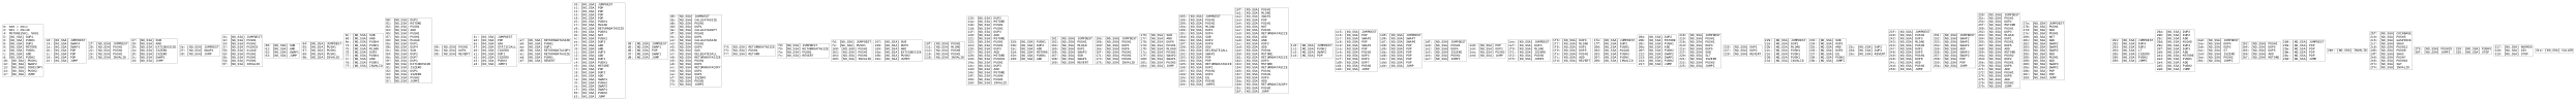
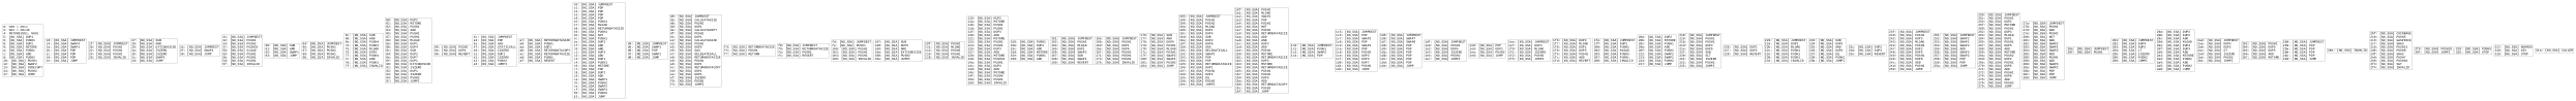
  digraph {
    fontname="Liberation Mono"
    node [fontname="Liberation Mono" fontsize=30.0 rank=same shape=box]
    n1 [label="0: %00 = #0x1\l2: %01 = #0x40\l4: MSTORE(%01, %00)\l5: [NO_SSA] DUP1\l6: [NO_SSA] PUSH1\l8: [NO_SSA] DUP2\l9: [NO_SSA] MSTORE\la: [NO_SSA] PUSH1\lc: [NO_SSA] ADD\ld: [NO_SSA] PUSH2\l10: [NO_SSA] PUSH1\l12: [NO_SSA] SWAP2\l13: [NO_SSA] CODECOPY\l14: [NO_SSA] PUSH2\l17: [NO_SSA] JUMP\l"]
    n2 [label="18: [NO_SSA] JUMPDEST\l19: [NO_SSA] SWAP4\l1a: [NO_SSA] SWAP3\l1b: [NO_SSA] POP\l1c: [NO_SSA] POP\l1d: [NO_SSA] POP\l1e: [NO_SSA] JUMP\l"]
    n3 [label="1f: [NO_SSA] JUMPDEST\l20: [NO_SSA] PUSH1\l22: [NO_SSA] PUSH1\l24: [NO_SSA] PUSH1\l26: [NO_SSA] INVALID\l"]
    n4 [label="27: [NO_SSA] SUB\l28: [NO_SSA] AND\l29: [NO_SSA] EXTCODESIZE\l2a: [NO_SSA] ISZERO\l2b: [NO_SSA] ISZERO\l2c: [NO_SSA] SWAP1\l2d: [NO_SSA] JUMP\l"]
    n5 [label="2e: [NO_SSA] JUMPDEST\l2f: [NO_SSA] SWAP1\l30: [NO_SSA] JUMP\l"]
    n6 [label="31: [NO_SSA] JUMPDEST\l32: [NO_SSA] PUSH1\l34: [NO_SSA] PUSH2\l37: [NO_SSA] PUSH32\l58: [NO_SSA] SLOAD\l59: [NO_SSA] PUSH1\l5b: [NO_SSA] PUSH1\l5d: [NO_SSA] PUSH1\l5f: [NO_SSA] INVALID\l"]
    n7 [label="60: [NO_SSA] SUB\l61: [NO_SSA] AND\l62: [NO_SSA] SWAP1\l63: [NO_SSA] JUMP\l"]
    n8 [label="64: [NO_SSA] JUMPDEST\l65: [NO_SSA] PUSH1\l67: [NO_SSA] PUSH1\l69: [NO_SSA] PUSH1\l6b: [NO_SSA] INVALID\l"]
    n9 [label="6c: [NO_SSA] SUB\l6d: [NO_SSA] AND\l6e: [NO_SSA] PUSH4\l73: [NO_SSA] PUSH1\l75: [NO_SSA] MLOAD\l76: [NO_SSA] DUP2\l77: [NO_SSA] PUSH4\l7c: [NO_SSA] AND\l7d: [NO_SSA] PUSH1\l7f: [NO_SSA] INVALID\l"]
    n10 [label="80: [NO_SSA] DUP2\l81: [NO_SSA] MSTORE\l82: [NO_SSA] PUSH1\l84: [NO_SSA] ADD\l85: [NO_SSA] PUSH1\l87: [NO_SSA] PUSH1\l89: [NO_SSA] MLOAD\l8a: [NO_SSA] DUP1\l8b: [NO_SSA] DUP4\l8c: [NO_SSA] SUB\l8d: [NO_SSA] DUP2\l8e: [NO_SSA] DUP7\l8f: [NO_SSA] DUP1\l90: [NO_SSA] EXTCODESIZE\l91: [NO_SSA] ISZERO\l92: [NO_SSA] DUP1\l93: [NO_SSA] ISZERO\l94: [NO_SSA] PUSH2\l97: [NO_SSA] JUMPI\l"]
    n11 [label="98: [NO_SSA] PUSH1\l9a: [NO_SSA] DUP1\l9b: [NO_SSA] REVERT\l"]
    n12 [label="9c: [NO_SSA] JUMPDEST\l9d: [NO_SSA] POP\l9e: [NO_SSA] GAS\l9f: [NO_SSA] STATICCALL\la0: [NO_SSA] ISZERO\la1: [NO_SSA] DUP1\la2: [NO_SSA] ISZERO\la3: [NO_SSA] PUSH2\la6: [NO_SSA] JUMPI\l"]
    n13 [label="a7: [NO_SSA] RETURNDATASIZE\la8: [NO_SSA] PUSH1\laa: [NO_SSA] DUP1\lab: [NO_SSA] RETURNDATACOPY\lac: [NO_SSA] RETURNDATASIZE\lad: [NO_SSA] PUSH1\laf: [NO_SSA] REVERT\l"]
    n14 [label="b0: [NO_SSA] JUMPDEST\lb1: [NO_SSA] POP\lb2: [NO_SSA] POP\lb3: [NO_SSA] POP\lb4: [NO_SSA] POP\lb5: [NO_SSA] PUSH1\lb7: [NO_SSA] MLOAD\lb8: [NO_SSA] RETURNDATASIZE\lb9: [NO_SSA] PUSH1\lbb: [NO_SSA] NOT\lbc: [NO_SSA] PUSH1\lbe: [NO_SSA] DUP3\lbf: [NO_SSA] ADD\lc0: [NO_SSA] AND\lc1: [NO_SSA] DUP3\lc2: [NO_SSA] ADD\lc3: [NO_SSA] DUP1\lc4: [NO_SSA] PUSH1\lc6: [NO_SSA] MSTORE\lc7: [NO_SSA] POP\lc8: [NO_SSA] DUP2\lc9: [NO_SSA] ADD\lca: [NO_SSA] SWAP1\lcb: [NO_SSA] PUSH2\lce: [NO_SSA] SWAP2\lcf: [NO_SSA] SWAP1\ld0: [NO_SSA] PUSH2\ld3: [NO_SSA] JUMP\l"]
    n15 [label="d4: [NO_SSA] JUMPDEST\ld5: [NO_SSA] SWAP1\ld6: [NO_SSA] POP\ld7: [NO_SSA] SWAP1\ld8: [NO_SSA] JUMP\l"]
    n16 [label="d9: [NO_SSA] JUMPDEST\lda: [NO_SSA] CALLDATASIZE\ldb: [NO_SSA] PUSH1\ldd: [NO_SSA] DUP1\lde: [NO_SSA] CALLDATACOPY\ldf: [NO_SSA] PUSH1\le1: [NO_SSA] DUP1\le2: [NO_SSA] CALLDATASIZE\le3: [NO_SSA] PUSH1\le5: [NO_SSA] DUP5\le6: [NO_SSA] GAS\le7: [NO_SSA] DELEGATECALL\le8: [NO_SSA] RETURNDATASIZE\le9: [NO_SSA] PUSH1\leb: [NO_SSA] DUP1\lec: [NO_SSA] RETURNDATACOPY\led: [NO_SSA] DUP1\lee: [NO_SSA] DUP1\lef: [NO_SSA] ISZERO\lf0: [NO_SSA] PUSH2\lf3: [NO_SSA] JUMPI\l"]
    n17 [label="f4: [NO_SSA] RETURNDATASIZE\lf5: [NO_SSA] PUSH1\lf7: [NO_SSA] RETURN\l"]
    n18 [label="f8: [NO_SSA] JUMPDEST\lf9: [NO_SSA] RETURNDATASIZE\lfa: [NO_SSA] PUSH1\lfc: [NO_SSA] REVERT\l"]
    n19 [label="fd: [NO_SSA] JUMPDEST\lfe: [NO_SSA] PUSH1\l100: [NO_SSA] PUSH1\l102: [NO_SSA] PUSH1\l104: [NO_SSA] PUSH1\l106: [NO_SSA] INVALID\l"]
    n20 [label="107: [NO_SSA] SUB\l108: [NO_SSA] DUP5\l109: [NO_SSA] AND\l10a: [NO_SSA] EXTCODESIZE\l10b: [NO_SSA] PUSH2\l10e: [NO_SSA] JUMPI\l"]
    n21 [label="10f: [NO_SSA] PUSH1\l111: [NO_SSA] MLOAD\l112: [NO_SSA] PUSH3\l116: [NO_SSA] PUSH1\l118: [NO_SSA] INVALID\l"]
    n22 [label="119: [NO_SSA] DUP2\l11a: [NO_SSA] MSTORE\l11b: [NO_SSA] PUSH1\l11d: [NO_SSA] PUSH1\l11f: [NO_SSA] DUP3\l120: [NO_SSA] ADD\l121: [NO_SSA] MSTORE\l122: [NO_SSA] PUSH1\l124: [NO_SSA] PUSH1\l126: [NO_SSA] DUP3\l127: [NO_SSA] ADD\l128: [NO_SSA] MSTORE\l129: [NO_SSA] PUSH32\l14a: [NO_SSA] PUSH1\l14c: [NO_SSA] DUP3\l14d: [NO_SSA] ADD\l14e: [NO_SSA] MSTORE\l14f: [NO_SSA] PUSH6\l156: [NO_SSA] PUSH1\l158: [NO_SSA] INVALID\l"]
    n23 [label="159: [NO_SSA] PUSH1\l15b: [NO_SSA] DUP3\l15c: [NO_SSA] ADD\l15d: [NO_SSA] MSTORE\l15e: [NO_SSA] PUSH1\l160: [NO_SSA] ADD\l"]
    n24 [label="161: [NO_SSA] JUMPDEST\l162: [NO_SSA] PUSH1\l164: [NO_SSA] MLOAD\l165: [NO_SSA] DUP1\l166: [NO_SSA] SWAP2\l167: [NO_SSA] SUB\l168: [NO_SSA] SWAP1\l169: [NO_SSA] REVERT\l"]
    n25 [label="16a: [NO_SSA] JUMPDEST\l16b: [NO_SSA] PUSH1\l16d: [NO_SSA] DUP1\l16e: [NO_SSA] DUP6\l16f: [NO_SSA] PUSH1\l171: [NO_SSA] PUSH1\l173: [NO_SSA] PUSH1\l175: [NO_SSA] INVALID\l"]
    n26 [label="176: [NO_SSA] SUB\l177: [NO_SSA] AND\l178: [NO_SSA] DUP6\l179: [NO_SSA] PUSH1\l17b: [NO_SSA] MLOAD\l17c: [NO_SSA] PUSH2\l17f: [NO_SSA] SWAP2\l180: [NO_SSA] SWAP1\l181: [NO_SSA] PUSH2\l184: [NO_SSA] JUMP\l"]
    n27 [label="185: [NO_SSA] JUMPDEST\l186: [NO_SSA] PUSH1\l188: [NO_SSA] PUSH1\l18a: [NO_SSA] MLOAD\l18b: [NO_SSA] DUP1\l18c: [NO_SSA] DUP4\l18d: [NO_SSA] SUB\l18e: [NO_SSA] DUP2\l18f: [NO_SSA] DUP6\l190: [NO_SSA] GAS\l191: [NO_SSA] DELEGATECALL\l192: [NO_SSA] SWAP2\l193: [NO_SSA] POP\l194: [NO_SSA] POP\l195: [NO_SSA] RETURNDATASIZE\l196: [NO_SSA] DUP1\l197: [NO_SSA] PUSH1\l199: [NO_SSA] DUP2\l19a: [NO_SSA] EQ\l19b: [NO_SSA] PUSH2\l19e: [NO_SSA] JUMPI\l"]
    n28 [label="19f: [NO_SSA] PUSH1\l1a1: [NO_SSA] MLOAD\l1a2: [NO_SSA] SWAP2\l1a3: [NO_SSA] POP\l1a4: [NO_SSA] PUSH1\l1a6: [NO_SSA] NOT\l1a7: [NO_SSA] PUSH1\l1a9: [NO_SSA] RETURNDATASIZE\l1aa: [NO_SSA] ADD\l1ab: [NO_SSA] AND\l1ac: [NO_SSA] DUP3\l1ad: [NO_SSA] ADD\l1ae: [NO_SSA] PUSH1\l1b0: [NO_SSA] MSTORE\l1b1: [NO_SSA] RETURNDATASIZE\l1b2: [NO_SSA] DUP3\l1b3: [NO_SSA] MSTORE\l1b4: [NO_SSA] RETURNDATASIZE\l1b5: [NO_SSA] PUSH1\l1b7: [NO_SSA] PUSH1\l1b9: [NO_SSA] DUP5\l1ba: [NO_SSA] ADD\l1bb: [NO_SSA] RETURNDATACOPY\l1bc: [NO_SSA] PUSH2\l1bf: [NO_SSA] JUMP\l"]
    n29 [label="1c0: [NO_SSA] JUMPDEST\l1c1: [NO_SSA] PUSH1\l1c3: [NO_SSA] SWAP2\l1c4: [NO_SSA] POP\l"]
    n30 [label="1c5: [NO_SSA] JUMPDEST\l1c6: [NO_SSA] POP\l1c7: [NO_SSA] SWAP2\l1c8: [NO_SSA] POP\l1c9: [NO_SSA] SWAP2\l1ca: [NO_SSA] POP\l1cb: [NO_SSA] PUSH2\l1ce: [NO_SSA] DUP3\l1cf: [NO_SSA] DUP3\l1d0: [NO_SSA] DUP7\l1d1: [NO_SSA] PUSH2\l1d4: [NO_SSA] JUMP\l"]
    n31 [label="1d5: [NO_SSA] JUMPDEST\l1d6: [NO_SSA] SWAP7\l1d7: [NO_SSA] SWAP6\l1d8: [NO_SSA] POP\l1d9: [NO_SSA] POP\l1da: [NO_SSA] POP\l1db: [NO_SSA] POP\l1dc: [NO_SSA] POP\l1dd: [NO_SSA] POP\l1de: [NO_SSA] JUMP\l"]
    n32 [label="1df: [NO_SSA] JUMPDEST\l1e0: [NO_SSA] PUSH1\l1e2: [NO_SSA] DUP4\l1e3: [NO_SSA] ISZERO\l1e4: [NO_SSA] PUSH2\l1e7: [NO_SSA] JUMPI\l"]
    n33 [label="1e8: [NO_SSA] POP\l1e9: [NO_SSA] DUP2\l1ea: [NO_SSA] PUSH2\l1ed: [NO_SSA] JUMP\l"]
    n34 [label="1ee: [NO_SSA] JUMPDEST\l1ef: [NO_SSA] DUP3\l1f0: [NO_SSA] MLOAD\l1f1: [NO_SSA] ISZERO\l1f2: [NO_SSA] PUSH2\l1f5: [NO_SSA] JUMPI\l"]
    n35 [label="1f6: [NO_SSA] DUP3\l1f7: [NO_SSA] MLOAD\l1f8: [NO_SSA] DUP1\l1f9: [NO_SSA] DUP5\l1fa: [NO_SSA] PUSH1\l1fc: [NO_SSA] ADD\l1fd: [NO_SSA] REVERT\l"]
    n36 [label="1fe: [NO_SSA] JUMPDEST\l1ff: [NO_SSA] DUP2\l200: [NO_SSA] PUSH1\l202: [NO_SSA] MLOAD\l203: [NO_SSA] PUSH3\l207: [NO_SSA] PUSH1\l209: [NO_SSA] INVALID\l"]
    n37 [label="20a: [NO_SSA] DUP2\l20b: [NO_SSA] MSTORE\l20c: [NO_SSA] PUSH1\l20e: [NO_SSA] ADD\l20f: [NO_SSA] PUSH2\l212: [NO_SSA] SWAP2\l213: [NO_SSA] SWAP1\l214: [NO_SSA] PUSH2\l217: [NO_SSA] JUMP\l"]
    n38 [label="218: [NO_SSA] JUMPDEST\l219: [NO_SSA] PUSH1\l21b: [NO_SSA] PUSH1\l21d: [NO_SSA] DUP3\l21e: [NO_SSA] DUP5\l21f: [NO_SSA] SUB\l220: [NO_SSA] SLT\l221: [NO_SSA] ISZERO\l222: [NO_SSA] PUSH2\l225: [NO_SSA] JUMPI\l"]
    n39 [label="226: [NO_SSA] DUP1\l227: [NO_SSA] DUP2\l228: [NO_SSA] REVERT\l"]
    n40 [label="229: [NO_SSA] JUMPDEST\l22a: [NO_SSA] DUP2\l22b: [NO_SSA] MLOAD\l22c: [NO_SSA] PUSH1\l22e: [NO_SSA] PUSH1\l230: [NO_SSA] PUSH1\l232: [NO_SSA] INVALID\l"]
    n41 [label="233: [NO_SSA] SUB\l234: [NO_SSA] DUP2\l235: [NO_SSA] AND\l236: [NO_SSA] DUP2\l237: [NO_SSA] EQ\l238: [NO_SSA] PUSH2\l23b: [NO_SSA] JUMPI\l"]
    n42 [label="23c: [NO_SSA] DUP2\l23d: [NO_SSA] DUP3\l23e: [NO_SSA] REVERT\l"]
    n43 [label="23f: [NO_SSA] JUMPDEST\l240: [NO_SSA] PUSH1\l242: [NO_SSA] DUP3\l243: [NO_SSA] MLOAD\l244: [NO_SSA] PUSH2\l247: [NO_SSA] DUP2\l248: [NO_SSA] DUP5\l249: [NO_SSA] PUSH1\l24b: [NO_SSA] DUP8\l24c: [NO_SSA] ADD\l24d: [NO_SSA] PUSH2\l250: [NO_SSA] JUMP\l"]
    n44 [label="251: [NO_SSA] JUMPDEST\l252: [NO_SSA] SWAP2\l253: [NO_SSA] SWAP1\l254: [NO_SSA] SWAP2\l255: [NO_SSA] ADD\l256: [NO_SSA] SWAP3\l257: [NO_SSA] SWAP2\l258: [NO_SSA] POP\l259: [NO_SSA] POP\l25a: [NO_SSA] JUMP\l"]
    n45 [label="25b: [NO_SSA] JUMPDEST\l25c: [NO_SSA] PUSH1\l25e: [NO_SSA] DUP2\l25f: [NO_SSA] MSTORE\l260: [NO_SSA] PUSH1\l262: [NO_SSA] DUP3\l263: [NO_SSA] MLOAD\l264: [NO_SSA] DUP1\l265: [NO_SSA] PUSH1\l267: [NO_SSA] DUP5\l268: [NO_SSA] ADD\l269: [NO_SSA] MSTORE\l26a: [NO_SSA] PUSH2\l26d: [NO_SSA] DUP2\l26e: [NO_SSA] PUSH1\l270: [NO_SSA] DUP6\l271: [NO_SSA] ADD\l272: [NO_SSA] PUSH1\l274: [NO_SSA] DUP8\l275: [NO_SSA] ADD\l276: [NO_SSA] PUSH2\l279: [NO_SSA] JUMP\l"]
    n46 [label="27a: [NO_SSA] JUMPDEST\l27b: [NO_SSA] PUSH1\l27d: [NO_SSA] ADD\l27e: [NO_SSA] PUSH1\l280: [NO_SSA] NOT\l281: [NO_SSA] AND\l282: [NO_SSA] SWAP2\l283: [NO_SSA] SWAP1\l284: [NO_SSA] SWAP2\l285: [NO_SSA] ADD\l286: [NO_SSA] PUSH1\l288: [NO_SSA] ADD\l289: [NO_SSA] SWAP3\l28a: [NO_SSA] SWAP2\l28b: [NO_SSA] POP\l28c: [NO_SSA] POP\l28d: [NO_SSA] JUMP\l"]
+   n47 [label="28e: [NO_SSA] JUMPDEST\l28f: [NO_SSA] PUSH1\l"]
    n48 [label="291: [NO_SSA] JUMPDEST\l292: [NO_SSA] DUP4\l293: [NO_SSA] DUP2\l294: [NO_SSA] LT\l295: [NO_SSA] ISZERO\l296: [NO_SSA] PUSH2\l299: [NO_SSA] JUMPI\l"]
    n49 [label="29a: [NO_SSA] DUP2\l29b: [NO_SSA] DUP2\l29c: [NO_SSA] ADD\l29d: [NO_SSA] MLOAD\l29e: [NO_SSA] DUP4\l29f: [NO_SSA] DUP3\l2a0: [NO_SSA] ADD\l2a1: [NO_SSA] MSTORE\l2a2: [NO_SSA] PUSH1\l2a4: [NO_SSA] ADD\l2a5: [NO_SSA] PUSH2\l2a8: [NO_SSA] JUMP\l"]
    n50 [label="2a9: [NO_SSA] JUMPDEST\l2aa: [NO_SSA] DUP4\l2ab: [NO_SSA] DUP2\l2ac: [NO_SSA] GT\l2ad: [NO_SSA] ISZERO\l2ae: [NO_SSA] PUSH2\l2b1: [NO_SSA] JUMPI\l"]
    n51 [label="2b2: [NO_SSA] PUSH1\l2b4: [NO_SSA] DUP5\l2b5: [NO_SSA] DUP5\l2b6: [NO_SSA] ADD\l2b7: [NO_SSA] MSTORE\l"]
    n52 [label="2b8: [NO_SSA] JUMPDEST\l2b9: [NO_SSA] POP\l2ba: [NO_SSA] POP\l2bb: [NO_SSA] POP\l2bc: [NO_SSA] POP\l2bd: [NO_SSA] JUMP\l"]
    n53 [label="2be: [NO_SSA] INVALID\l"]
    n54 [label="2bf: [NO_SSA] COINBASE\l2c0: [NO_SSA] PUSH5\l2c6: [NO_SSA] GASPRICE\l2c7: [NO_SSA] SHA3\l2c8: [NO_SSA] PUSH13\l2d6: [NO_SSA] PUSH8\l2df: [NO_SSA] SHA3\l2e0: [NO_SSA] PUSH7\l2e8: [NO_SSA] PUSH10\l2f3: [NO_SSA] SGT\l2f4: [NO_SSA] INVALID\l"]
    n55 [label="2f5: [NO_SSA] PUSH25\l30f: [NO_SSA] JUMPI\l"]
    n56 [label="310: [NO_SSA] PUSH5\l316: [NO_SSA] STOP\l"]
    n57 [label="317: [NO_SSA] ADDMOD\l318: [NO_SSA] DIV\l319: [NO_SSA] STOP\l"]
    n58 [label="31a: [NO_SSA] CALLER\l"]
    subgraph sub_1 {
      n1
      n2
      n3
      n4
      n5
      n6
      n7
      n8
      n9
      n10
      n11
      n12
      n13
      n14
      n15
      n16
      n17
      n18
      n19
      n20
      n21
      n22
      n23
      n24
      n25
      n26
      n27
      n28
      n29
      n30
      n31
      n32
      n33
      n34
      n35
      n36
      n37
      n38
      n39
      n40
      n41
      n42
      n43
      n44
      n45
      n46
+     n47
      n48
      n49
      n50
      n51
      n52
      n53
      n54
      n55
      n56
      n57
      n58
    }
  }
